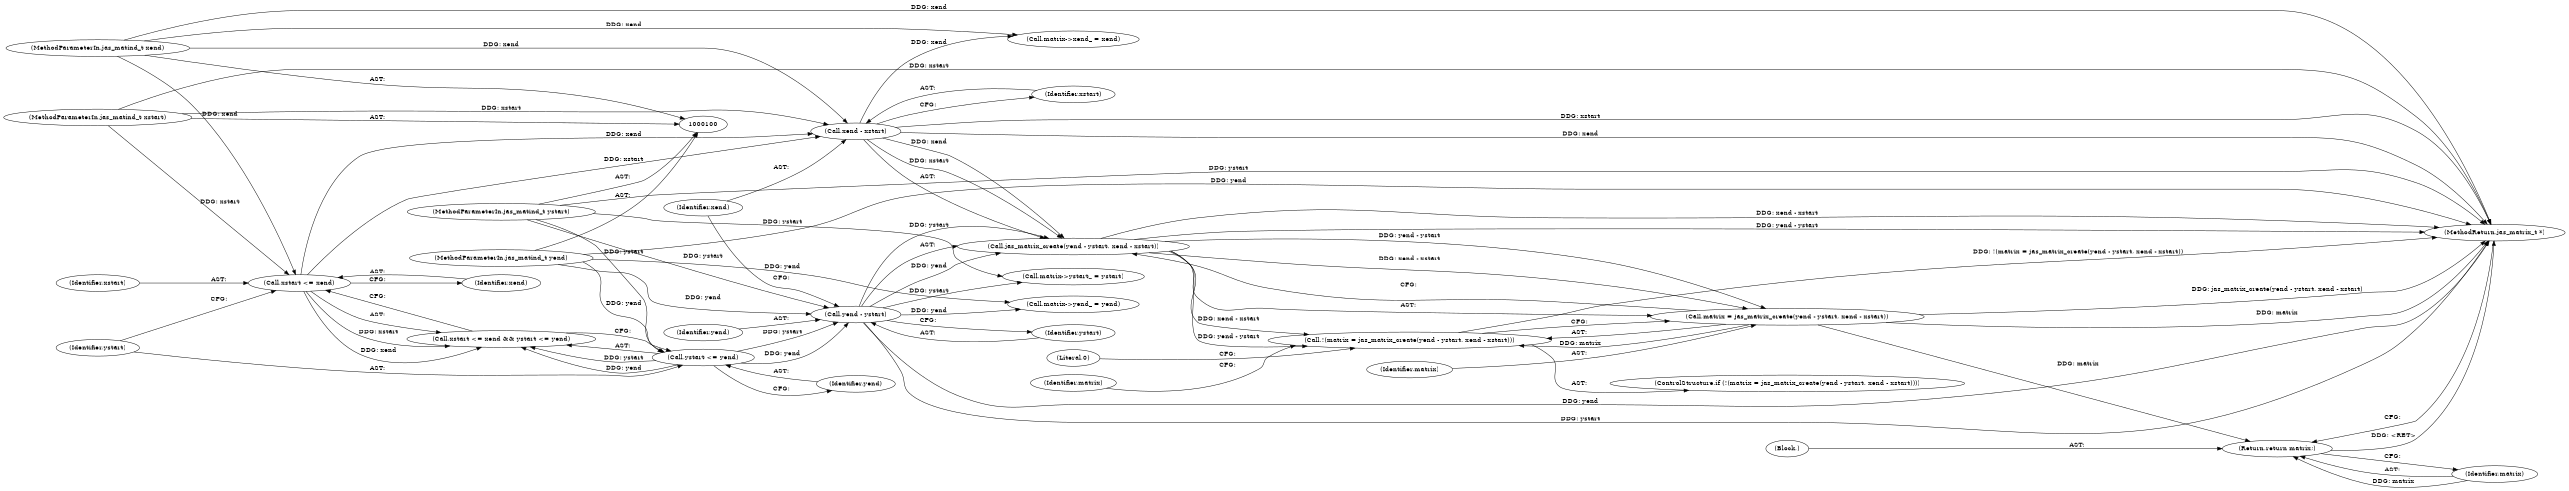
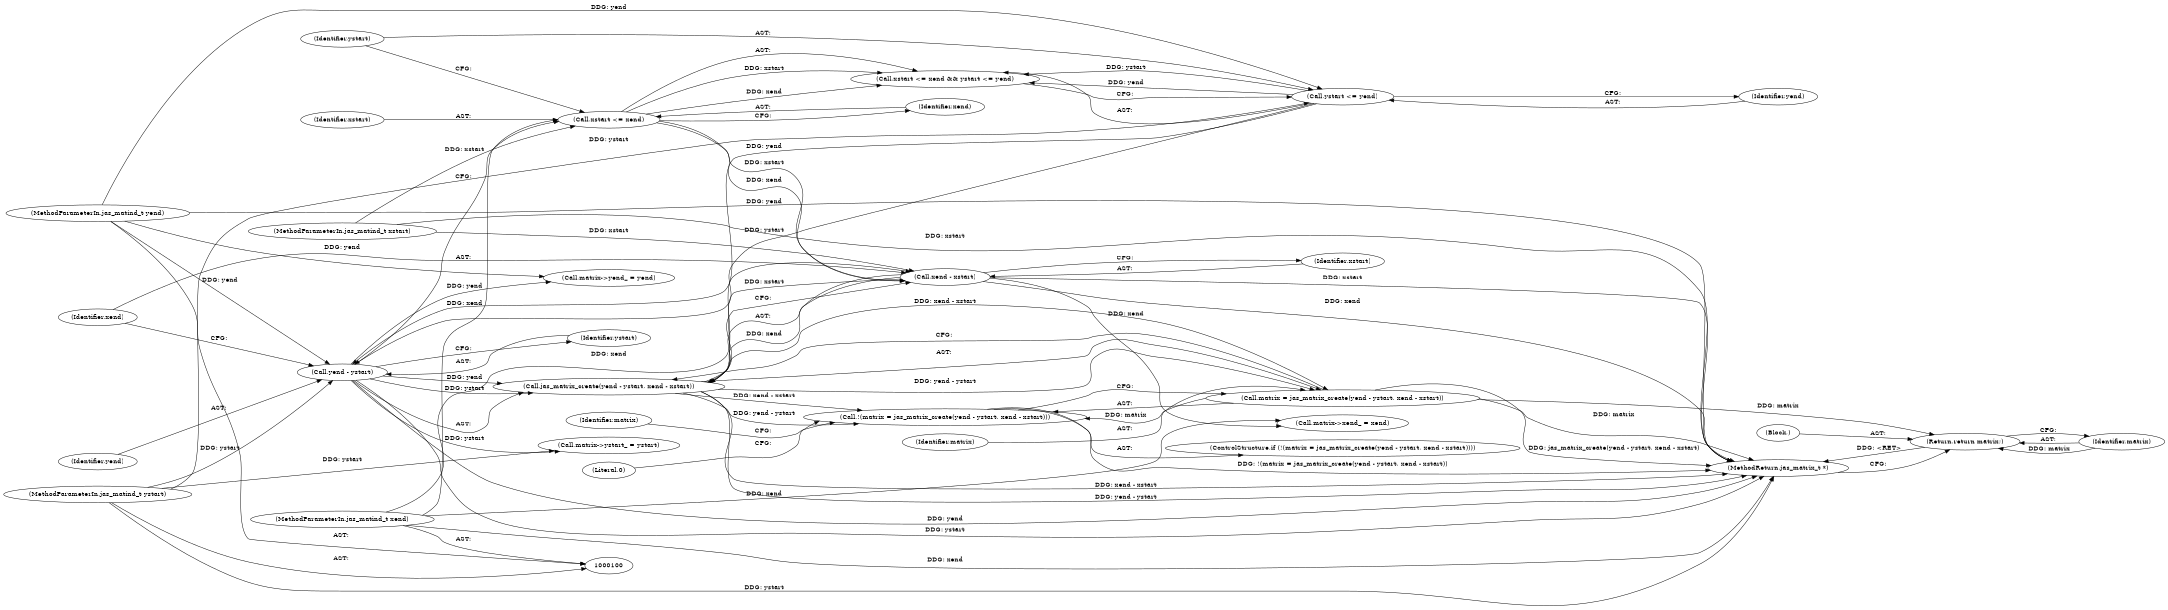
  digraph {
    rankdir=LR
    n1 [label="(Call,jas_matrix_create(yend - ystart, xend - xstart))"]
    n2 [label="(Call,xend - xstart)"]
    n3 [label="(Call,!(matrix = jas_matrix_create(yend - ystart, xend - xstart)))"]
    n4 [label="(Call,matrix = jas_matrix_create(yend - ystart, xend - xstart))"]
    n5 [label="(MethodReturn,jas_matrix_t *)"]
    n6 [label="(Identifier,xstart)"]
    n7 [label="(Call,matrix->xend_ = xend)"]
    n8 [label="(ControlStructure,if (!(matrix = jas_matrix_create(yend - ystart, xend - xstart))))"]
    n9 [label="(Return,return matrix;)"]
    n10 [label="(Call,yend - ystart)"]
    n11 [label="(Call,matrix->yend_ = yend)"]
    n12 [label="(Call,matrix->ystart_ = ystart)"]
    n13 [label="(Identifier,ystart)"]
    n14 [label="(Call,ystart <= yend)"]
    n15 [label="(Identifier,yend)"]
    n16 [label="(Call,xstart <= xend && ystart <= yend)"]
    n17 [label="(Call,xstart <= xend)"]
    n18 [label="(MethodParameterIn,jas_matind_t ystart)"]
    1000100
    n20 [label="(MethodParameterIn,jas_matind_t yend)"]
    n21 [label="(Identifier,xend)"]
    n22 [label="(MethodParameterIn,jas_matind_t xstart)"]
    n23 [label="(MethodParameterIn,jas_matind_t xend)"]
    n24 [label="(Identifier,matrix)"]
    n25 [label="(Block,)"]
    n26 [label="(Identifier,yend)"]
    n27 [label="(Identifier,xend)"]
    n28 [label="(Identifier,ystart)"]
    n29 [label="(Identifier,xstart)"]
    n30 [label="(Literal,0)"]
    n31 [label="(Identifier,matrix)"]
    n32 [label="(Identifier,matrix)"]
+   n1 -> n2 [label="CFG: "]
    n1 -> n3 [label="DDG: yend - ystart"]
    n1 -> n3 [label="DDG: xend - xstart"]
    n1 -> n4 [label="AST: "]
    n1 -> n4 [label="DDG: yend - ystart"]
    n1 -> n4 [label="DDG: xend - xstart"]
    n1 -> n5 [label="DDG: xend - xstart"]
    n1 -> n5 [label="DDG: yend - ystart"]
    n2 -> n1 [label="AST: "]
    n2 -> n1 [label="DDG: xend"]
    n2 -> n1 [label="DDG: xstart"]
    n2 -> n5 [label="DDG: xstart"]
    n2 -> n5 [label="DDG: xend"]
    n2 -> n6 [label="CFG: "]
    n2 -> n7 [label="DDG: xend"]
    n3 -> n4 [label="CFG: "]
    n3 -> n5 [label="DDG: !(matrix = jas_matrix_create(yend - ystart, xend - xstart))"]
    n3 -> n8 [label="AST: "]
    n4 -> n1 [label="CFG: "]
    n4 -> n3 [label="AST: "]
    n4 -> n3 [label="DDG: matrix"]
    n4 -> n5 [label="DDG: matrix"]
    n4 -> n5 [label="DDG: jas_matrix_create(yend - ystart, xend - xstart)"]
    n4 -> n9 [label="DDG: matrix"]
    n5 -> n9 [label="CFG: "]
    n6 -> n2 [label="AST: "]
    n9 -> n5 [label="DDG: <RET>"]
    n9 -> n24 [label="CFG: "]
    n10 -> n1 [label="AST: "]
    n10 -> n1 [label="DDG: yend"]
    n10 -> n1 [label="DDG: ystart"]
    n10 -> n5 [label="DDG: yend"]
    n10 -> n5 [label="DDG: ystart"]
    n10 -> n11 [label="DDG: yend"]
    n10 -> n12 [label="DDG: ystart"]
    n10 -> n13 [label="CFG: "]
    n13 -> n10 [label="AST: "]
    n14 -> n10 [label="DDG: yend"]
    n14 -> n10 [label="DDG: ystart"]
    n14 -> n15 [label="CFG: "]
    n14 -> n16 [label="AST: "]
    n14 -> n16 [label="DDG: ystart"]
    n14 -> n16 [label="DDG: yend"]
    n15 -> n14 [label="AST: "]
    n16 -> n14 [label="CFG: "]
-   n16 -> n17 [label="CFG: "]
+   n10 -> n17 [label="CFG: "]
    n17 -> n2 [label="DDG: xend"]
    n17 -> n2 [label="DDG: xstart"]
    n17 -> n16 [label="AST: "]
    n17 -> n16 [label="DDG: xstart"]
    n17 -> n16 [label="DDG: xend"]
    n17 -> n21 [label="CFG: "]
    n18 -> n5 [label="DDG: ystart"]
    n18 -> n10 [label="DDG: ystart"]
    n18 -> n12 [label="DDG: ystart"]
    n18 -> n14 [label="DDG: ystart"]
    n18 -> 1000100 [label="AST: "]
    n20 -> n5 [label="DDG: yend"]
    n20 -> n10 [label="DDG: yend"]
    n20 -> n11 [label="DDG: yend"]
    n20 -> n14 [label="DDG: yend"]
    n20 -> 1000100 [label="AST: "]
    n21 -> n17 [label="AST: "]
    n22 -> n2 [label="DDG: xstart"]
    n22 -> n5 [label="DDG: xstart"]
    n22 -> n17 [label="DDG: xstart"]
-   n22 -> 1000100 [label="AST: "]
    n23 -> n2 [label="DDG: xend"]
    n23 -> n5 [label="DDG: xend"]
    n23 -> n7 [label="DDG: xend"]
    n23 -> n17 [label="DDG: xend"]
    n23 -> 1000100 [label="AST: "]
    n24 -> n9 [label="AST: "]
    n24 -> n9 [label="DDG: matrix"]
    n25 -> n9 [label="AST: "]
    n26 -> n10 [label="AST: "]
    n27 -> n2 [label="AST: "]
    n27 -> n10 [label="CFG: "]
    n28 -> n14 [label="AST: "]
    n28 -> n17 [label="CFG: "]
    n29 -> n17 [label="AST: "]
    n30 -> n3 [label="CFG: "]
    n31 -> n4 [label="AST: "]
    n32 -> n3 [label="CFG: "]
  }
